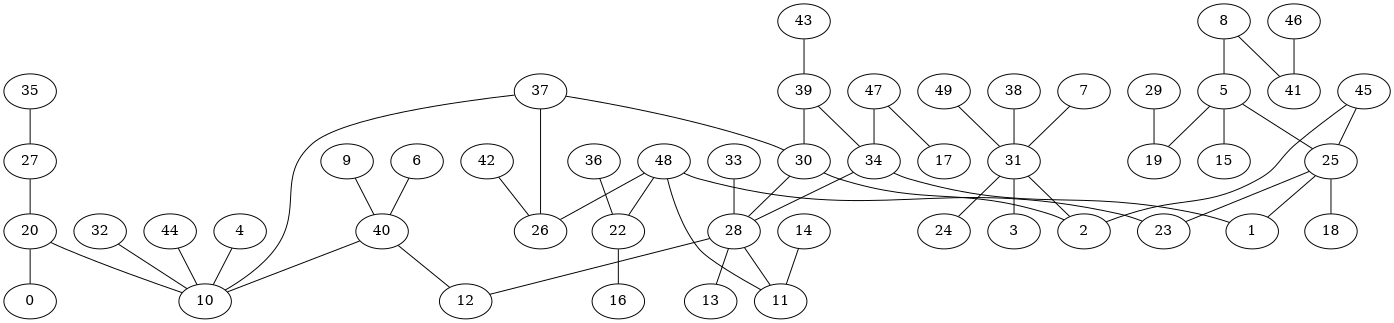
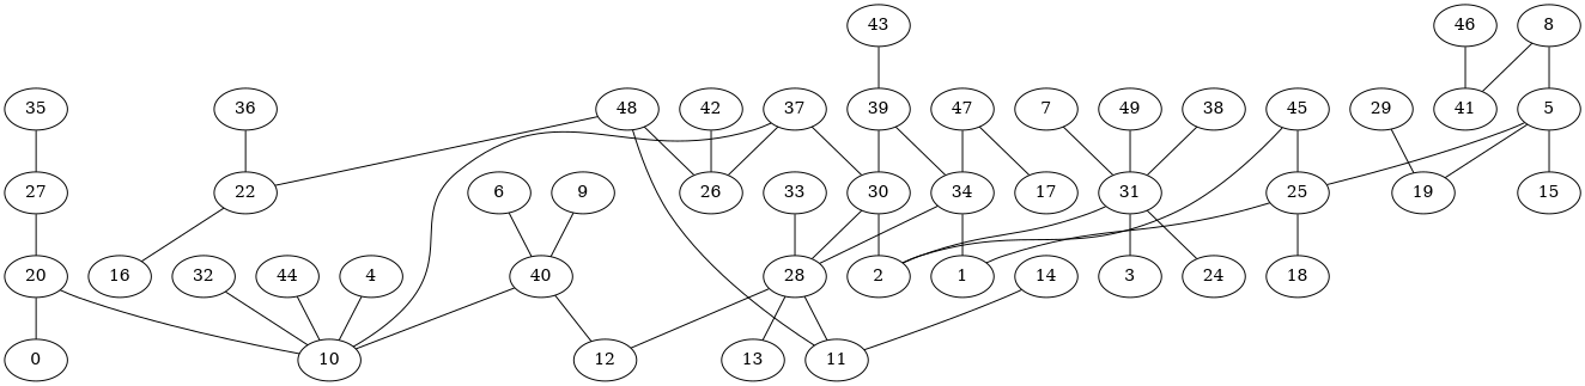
  digraph {
    edge [color=black dir=none]
    29
    19
    35
    27
    20
    0
    10
    46
    41
    38
    31
    22
    24
    3
    2
    4
    43
    39
    34
    30
    47
    17
    1
    28
    36
    16
    5
    15
    25
    18
-   23
    37
    26
    32
    48
    11
    33
    13
    12
    9
    40
    6
    45
    14
    7
    49
    42
    44
    8
    subgraph sub_1 {
      29
      19
      35
      27
      20
      0
      10
      46
      41
      38
      31
      22
      24
      3
      2
      4
      43
      39
      34
      30
      47
      17
      1
      28
      36
      16
      5
      15
      25
      18
-     23
      37
      26
      32
      48
      11
      33
      13
      12
      9
      40
      6
      45
      14
      7
      49
      42
      44
      8
    }
    29 -> 19
    35 -> 27
    27 -> 20
    20 -> 0
    20 -> 10
    46 -> 41
    38 -> 31
    31 -> 24
    31 -> 3
    31 -> 2
    22 -> 16
    4 -> 10
    43 -> 39
    39 -> 34
    39 -> 30
    34 -> 1
    34 -> 28
    30 -> 2
    30 -> 28
    47 -> 34
    47 -> 17
    28 -> 11
    28 -> 13
    28 -> 12
    36 -> 22
    5 -> 19
    5 -> 15
    5 -> 25
    25 -> 1
    25 -> 18
-   25 -> 23
    37 -> 10
    37 -> 30
    37 -> 26
    32 -> 10
    48 -> 22
-   48 -> 23
    48 -> 26
    48 -> 11
    33 -> 28
    9 -> 40
    40 -> 10
    40 -> 12
    6 -> 40
    45 -> 2
    45 -> 25
    14 -> 11
    7 -> 31
    49 -> 31
    42 -> 26
    44 -> 10
    8 -> 41
    8 -> 5
  }
